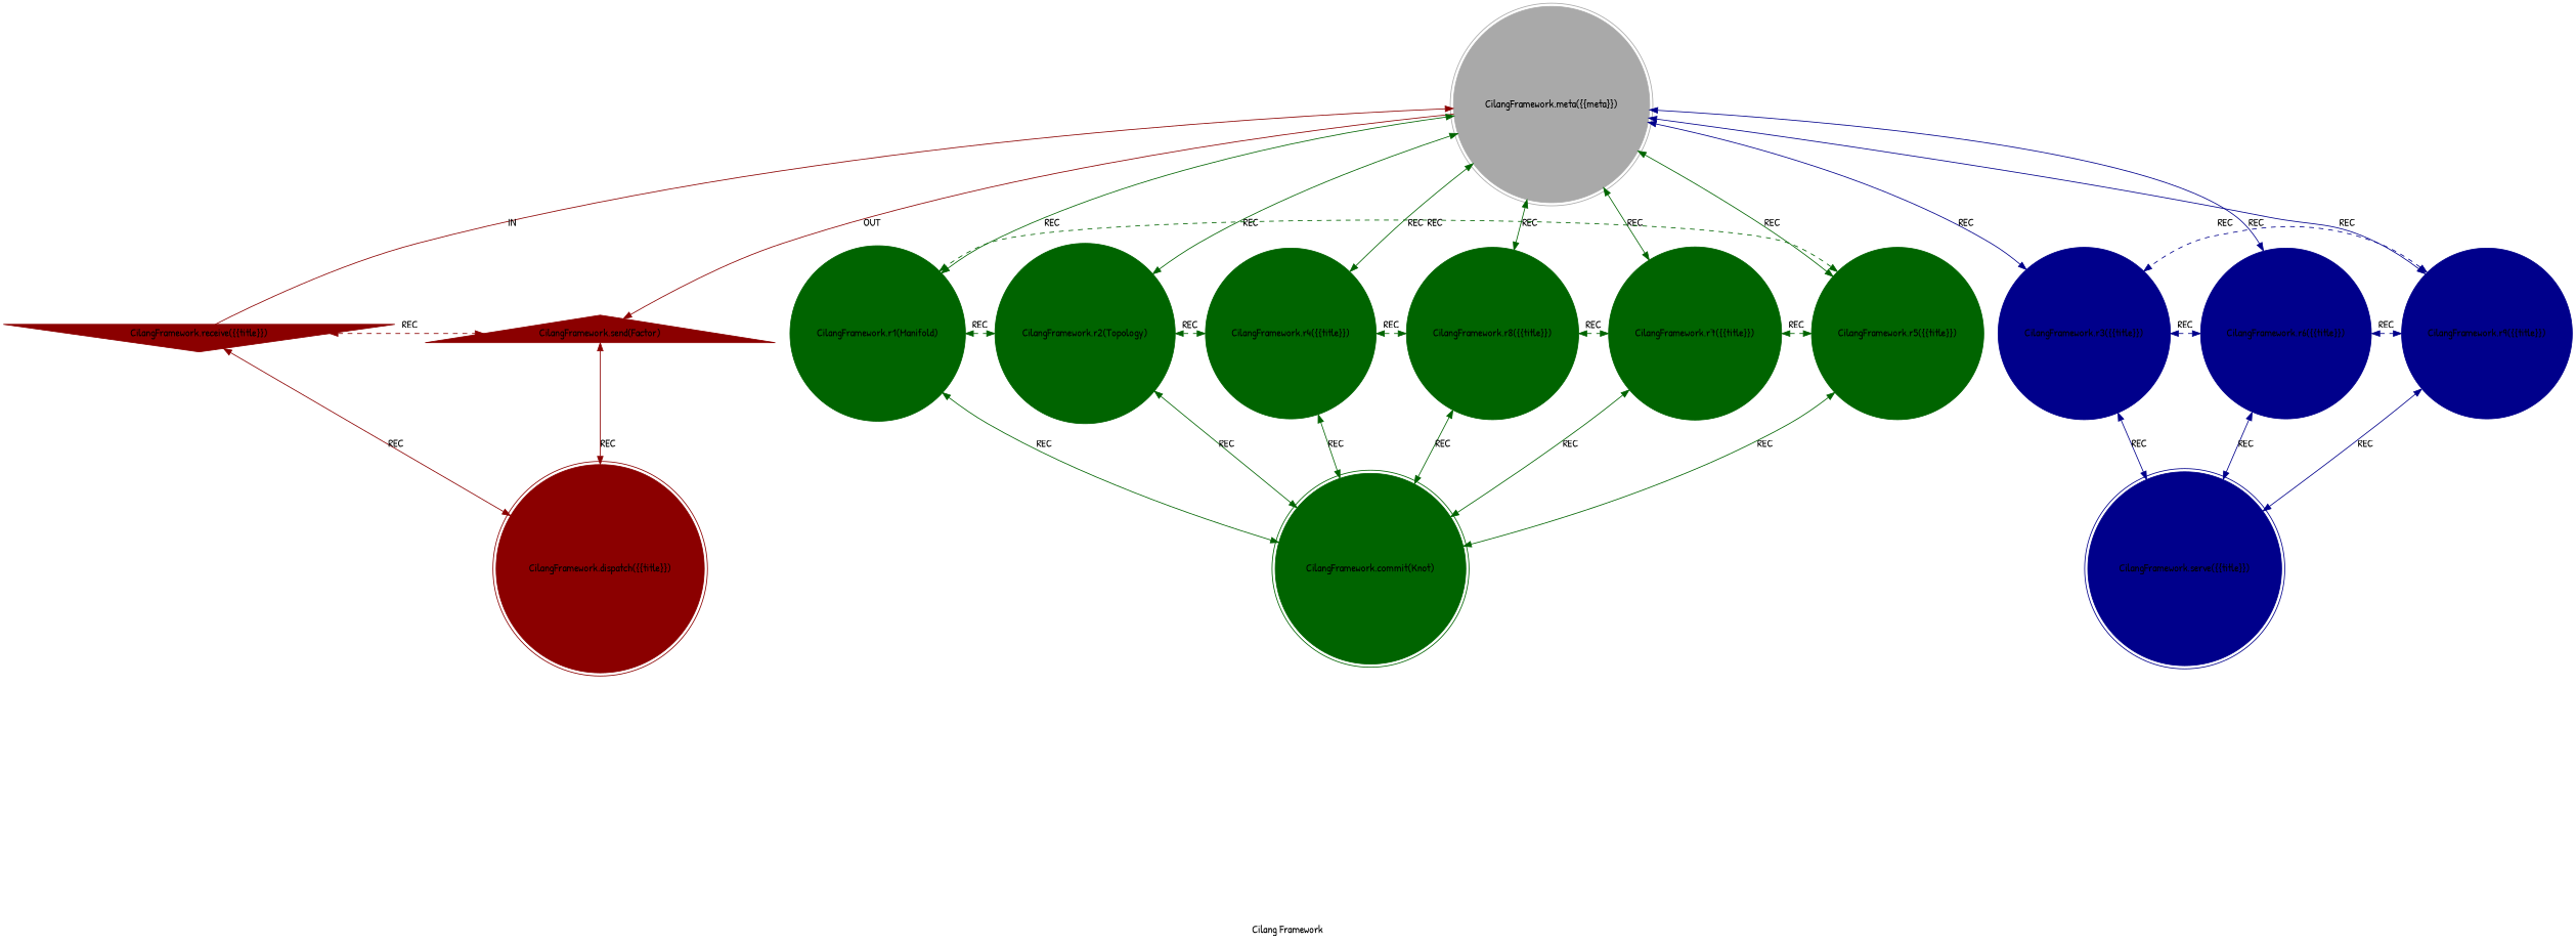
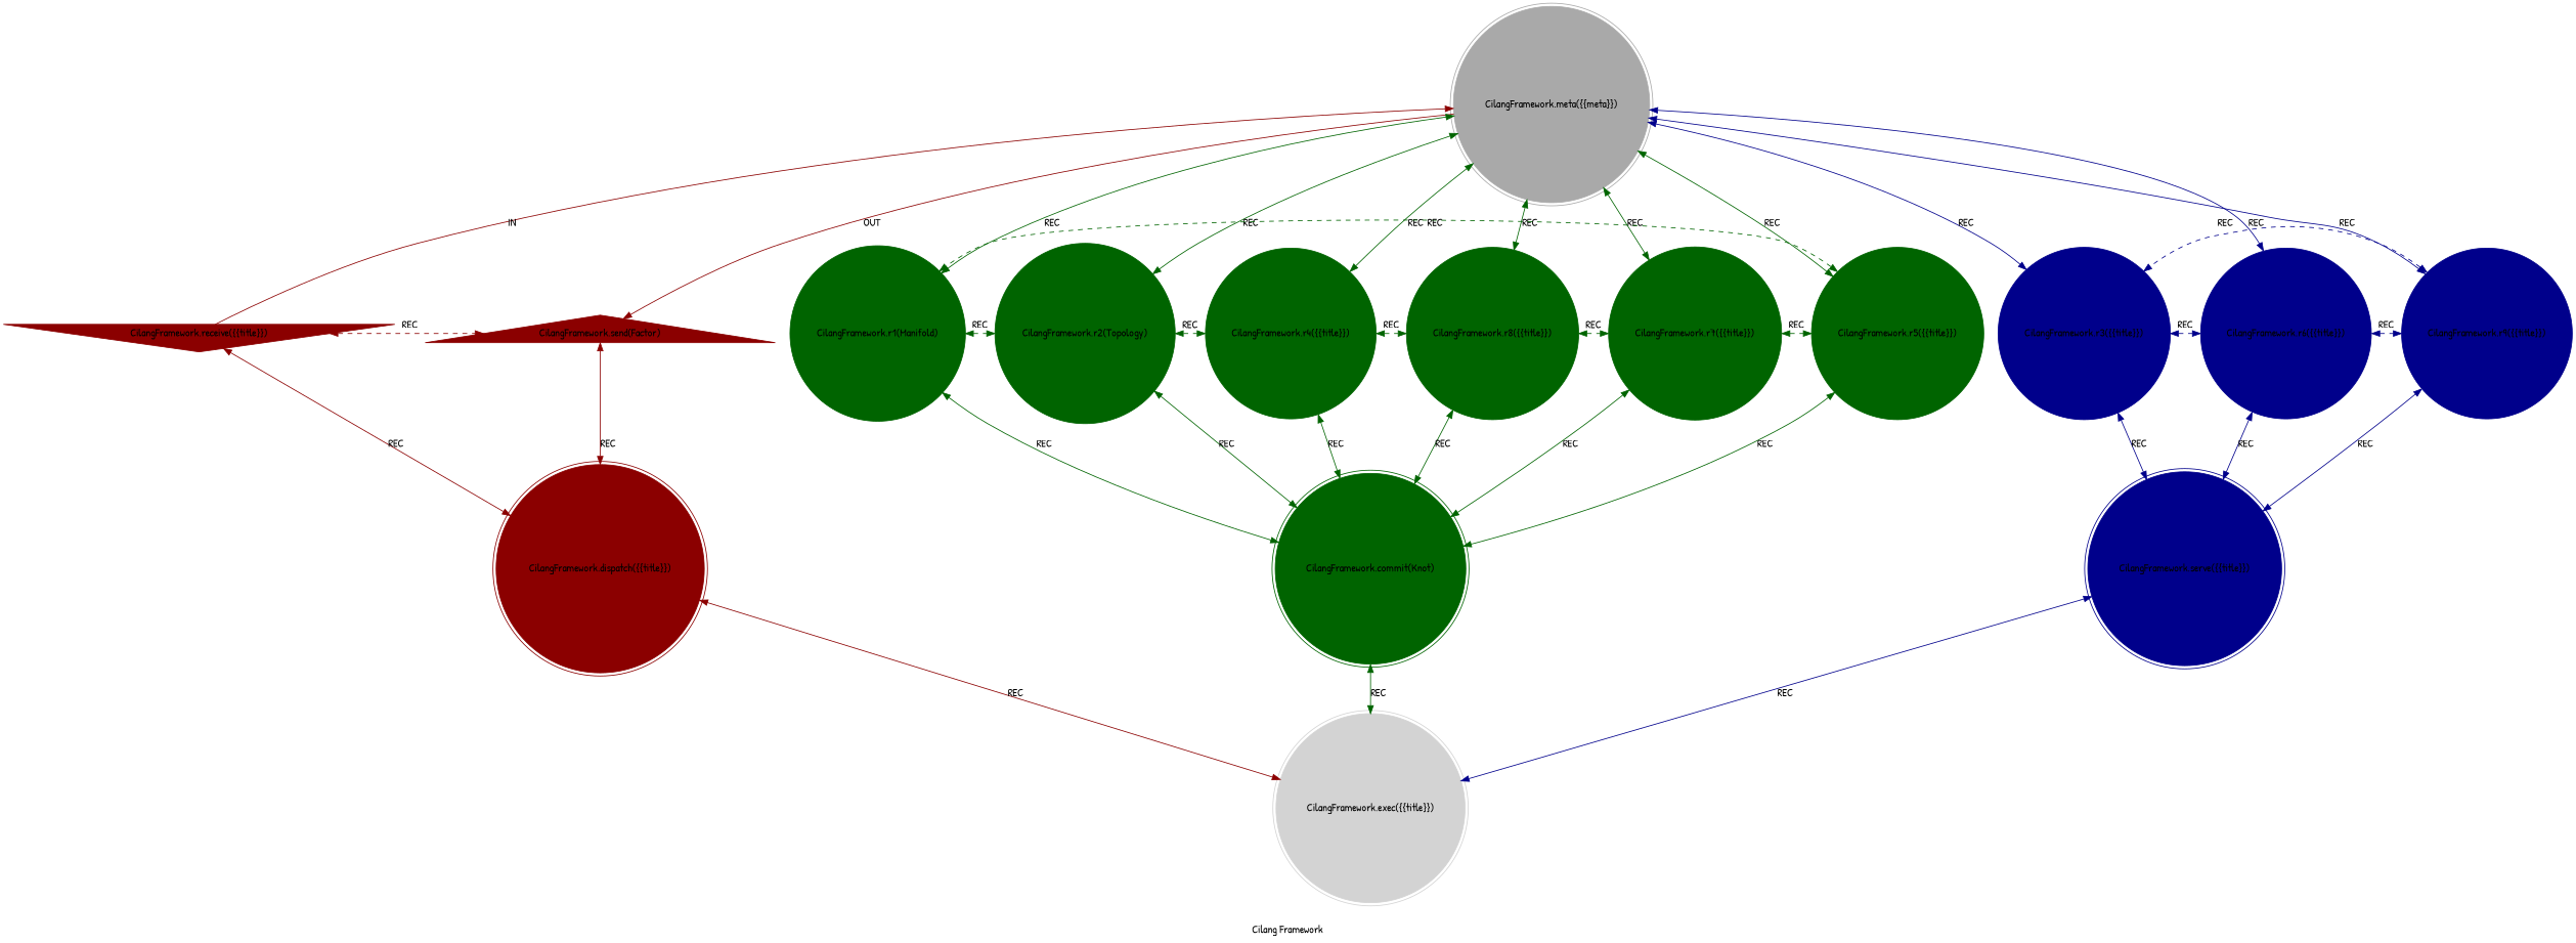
  strict digraph {
    color=lightgray
    label="Cilang Framework"
    style=filled
    fontname="Patrick Hand"
    node [color=darkgreen shape=circle style=filled fontname="Patrick Hand"]
    edge [color=darkgreen fontname="Patrick Hand" dir=both]
    n1 [color=darkred label="CilangFramework.receive({{title}})" shape=invtriangle]
    n2 [color=darkgray label="CilangFramework.meta({{meta}})" shape=doublecircle]
    n3 [color=darkred label="CilangFramework.send(Factor)" shape=triangle]
    n4 [color=darkred label="CilangFramework.dispatch({{title}})" shape=doublecircle]
    n5 [label="CilangFramework.r1(Manifold)"]
    n6 [label="CilangFramework.r2(Topology)"]
    n7 [label="CilangFramework.r4({{title}})"]
    n8 [label="CilangFramework.r8({{title}})"]
    n9 [label="CilangFramework.r7({{title}})"]
    n10 [label="CilangFramework.r5({{title}})"]
    n11 [color=darkblue label="CilangFramework.r3({{title}})"]
    n12 [color=darkblue label="CilangFramework.r6({{title}})"]
    n13 [color=darkblue label="CilangFramework.r9({{title}})"]
    n14 [label="CilangFramework.commit(Knot)" shape=doublecircle]
    n15 [color=darkblue label="CilangFramework.serve({{title}})" shape=doublecircle]
+   n16 [color=lightgray label="CilangFramework.exec({{title}})" shape=doublecircle]
    n1 -> n2 [color=darkred constraint=false label=IN dir=""]
    n1 -> n3 [color=darkred constraint=false label=REC style=dashed]
    n1 -> n4 [color=darkred label=REC]
    n2 -> n3 [color=darkred label=OUT dir=""]
    n2 -> n5 [label=REC]
    n2 -> n6 [label=REC]
    n2 -> n7 [label=REC]
    n2 -> n8 [label=REC]
    n2 -> n9 [label=REC]
    n2 -> n10 [label=REC]
    n2 -> n11 [color=darkblue label=REC]
    n2 -> n12 [color=darkblue label=REC]
    n2 -> n13 [color=darkblue label=REC]
    n3 -> n4 [color=darkred label=REC]
+   n4 -> n16 [color=darkred label=REC]
    n5 -> n6 [constraint=false label=REC style=dashed]
    n5 -> n14 [label=REC]
    n6 -> n7 [constraint=false label=REC style=dashed]
    n6 -> n14 [label=REC]
    n7 -> n8 [constraint=false label=REC style=dashed]
    n7 -> n14 [label=REC]
    n8 -> n9 [constraint=false label=REC style=dashed]
    n8 -> n14 [label=REC]
    n9 -> n10 [constraint=false label=REC style=dashed]
    n9 -> n14 [label=REC]
    n10 -> n5 [constraint=false label=REC style=dashed]
    n10 -> n14 [label=REC]
    n11 -> n12 [color=darkblue constraint=false label=REC style=dashed]
    n11 -> n15 [color=darkblue label=REC]
    n12 -> n13 [color=darkblue constraint=false label=REC style=dashed]
    n12 -> n15 [color=darkblue label=REC]
    n13 -> n11 [color=darkblue constraint=false label=REC style=dashed]
    n13 -> n15 [color=darkblue label=REC]
+   n14 -> n16 [label=REC]
+   n15 -> n16 [color=darkblue label=REC]
  }
